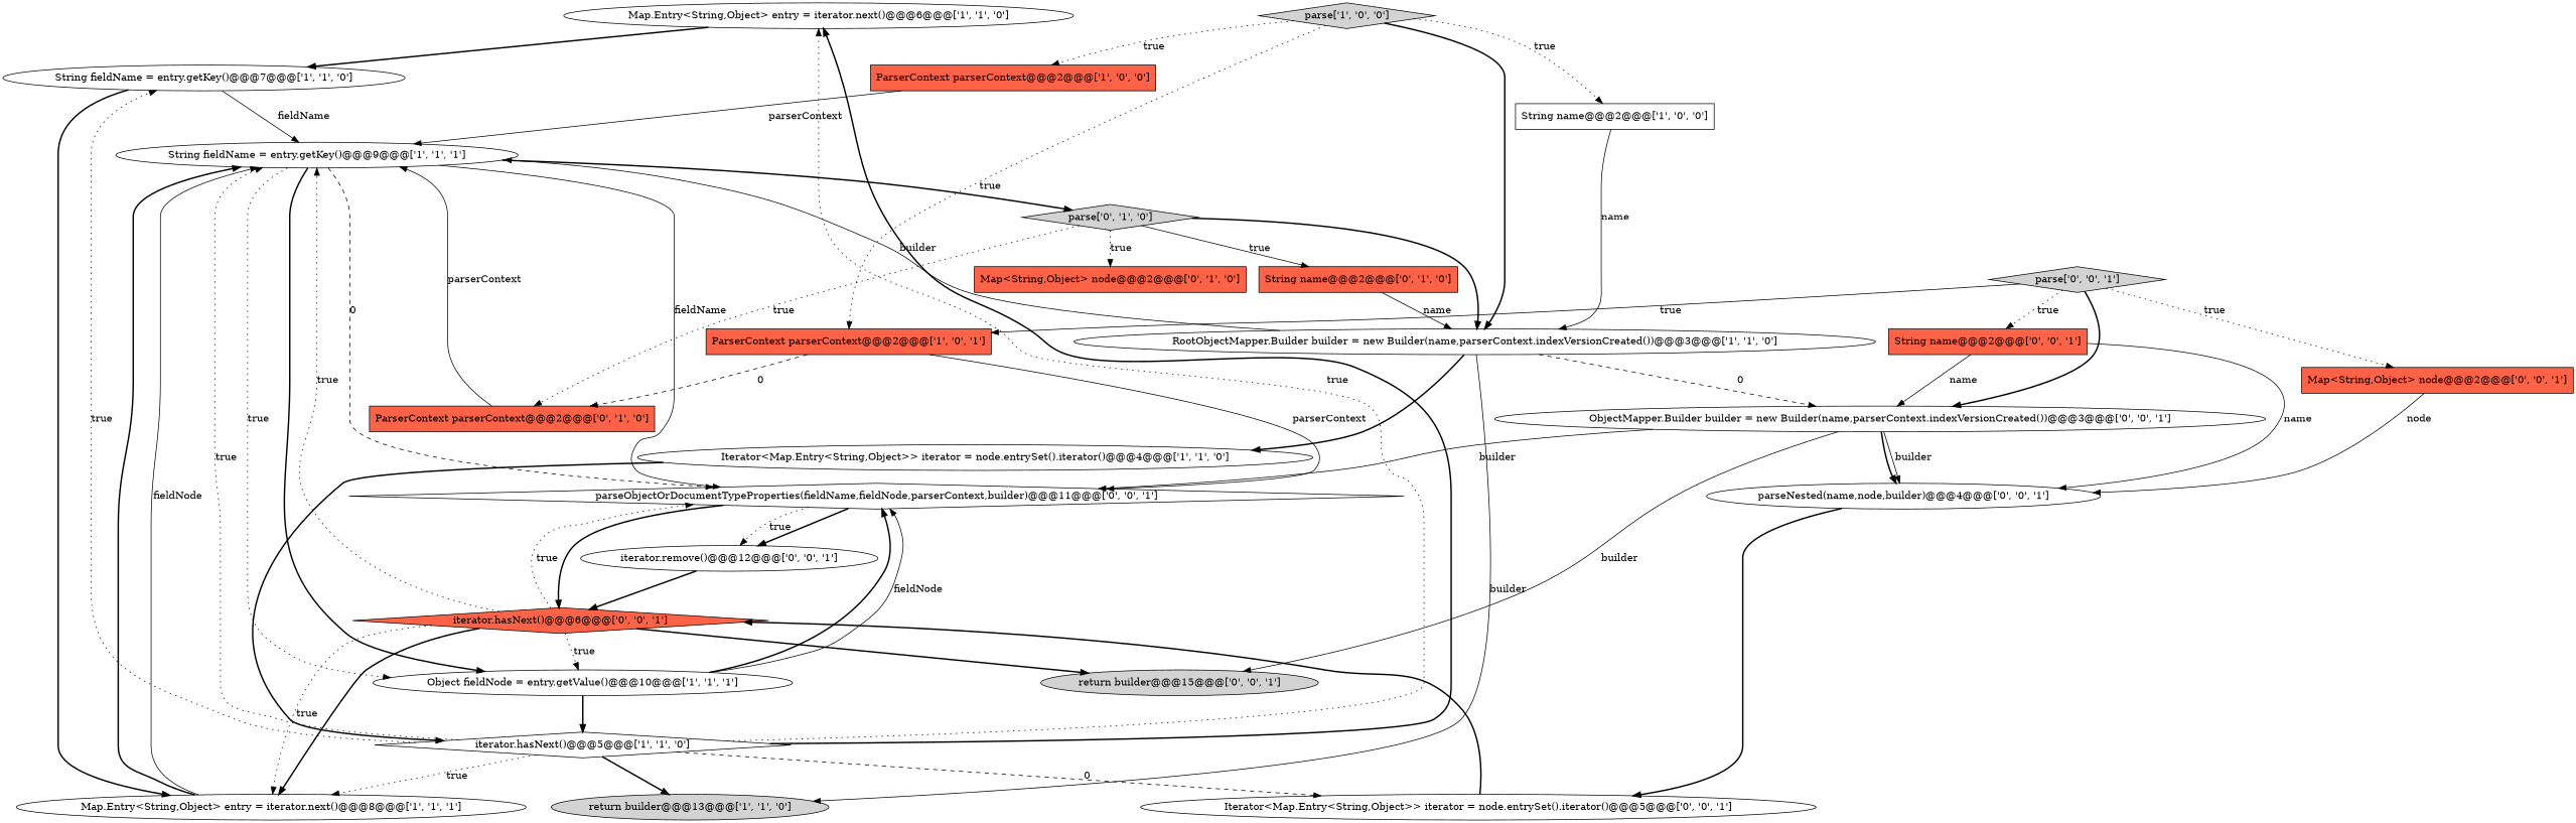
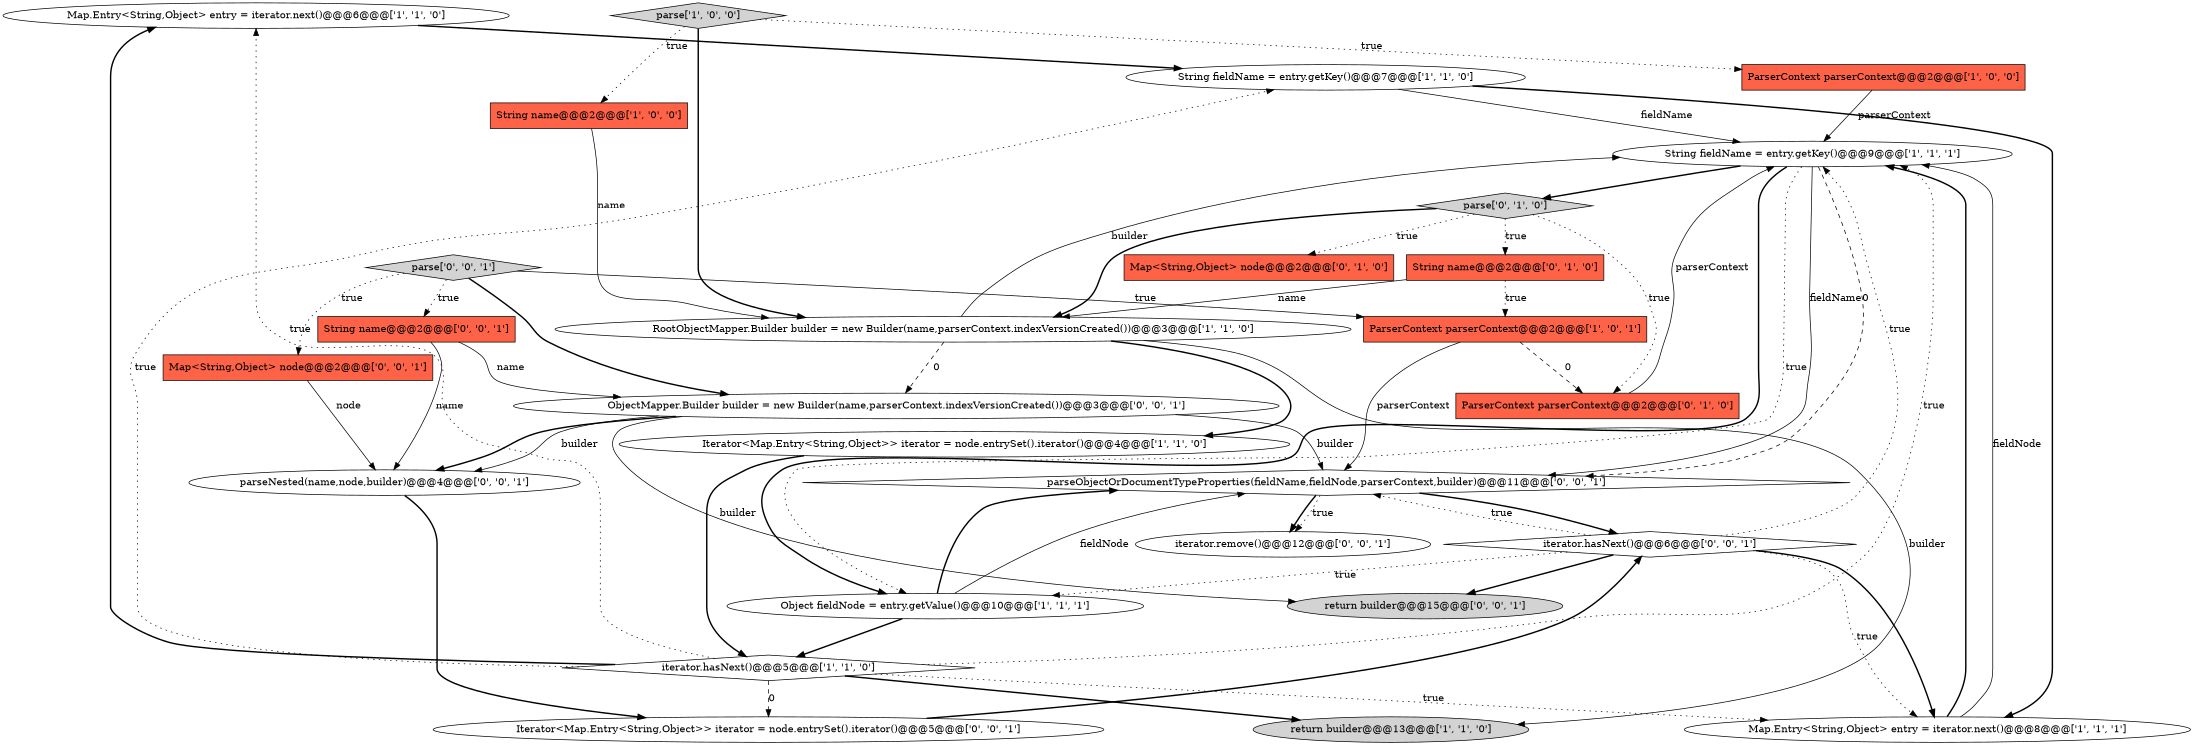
  digraph {
    node [fillcolor=white shape=ellipse style=filled]
    edge [style=bold]
    n1 [label="Map.Entry<String,Object> entry = iterator.next()@@@6@@@['1', '1', '0']"]
    n2 [label="String fieldName = entry.getKey()@@@7@@@['1', '1', '0']"]
    n3 [label="String fieldName = entry.getKey()@@@9@@@['1', '1', '1']"]
    n4 [label="Map.Entry<String,Object> entry = iterator.next()@@@8@@@['1', '1', '1']"]
    n5 [fillcolor=lightgray label="parse['0', '1', '0']" shape=diamond]
    n6 [fillcolor=tomato label="ParserContext parserContext@@@2@@@['0', '1', '0']" shape=box]
    n7 [label="RootObjectMapper.Builder builder = new Builder(name,parserContext.indexVersionCreated())@@@3@@@['1', '1', '0']"]
    n8 [fillcolor=tomato label="String name@@@2@@@['0', '1', '0']" shape=box]
    n9 [fillcolor=tomato label="Map<String,Object> node@@@2@@@['0', '1', '0']" shape=box]
    n10 [label="ObjectMapper.Builder builder = new Builder(name,parserContext.indexVersionCreated())@@@3@@@['0', '0', '1']"]
    n11 [label="Iterator<Map.Entry<String,Object>> iterator = node.entrySet().iterator()@@@4@@@['1', '1', '0']"]
    n12 [fillcolor=lightgray label="return builder@@@13@@@['1', '1', '0']"]
    n13 [fillcolor=tomato label="ParserContext parserContext@@@2@@@['1', '0', '1']" shape=box]
    n14 [label="parseObjectOrDocumentTypeProperties(fieldName,fieldNode,parserContext,builder)@@@11@@@['0', '0', '1']" shape=diamond]
    n15 [label="iterator.remove()@@@12@@@['0', '0', '1']"]
-   n16 [fillcolor=tomato label="iterator.hasNext()@@@6@@@['0', '0', '1']" shape=diamond]
+   n16 [label="iterator.hasNext()@@@6@@@['0', '0', '1']" shape=diamond]
    n17 [label="Object fieldNode = entry.getValue()@@@10@@@['1', '1', '1']"]
    n18 [label="iterator.hasNext()@@@5@@@['1', '1', '0']" shape=diamond]
    n19 [label="Iterator<Map.Entry<String,Object>> iterator = node.entrySet().iterator()@@@5@@@['0', '0', '1']"]
    n20 [fillcolor=tomato label="Map<String,Object> node@@@2@@@['0', '0', '1']" shape=box]
    n21 [label="parseNested(name,node,builder)@@@4@@@['0', '0', '1']"]
    n22 [fillcolor=tomato label="String name@@@2@@@['0', '0', '1']" shape=box]
    n23 [fillcolor=lightgray label="return builder@@@15@@@['0', '0', '1']"]
    n24 [fillcolor=lightgray label="parse['1', '0', '0']" shape=diamond]
    n25 [fillcolor=tomato label="ParserContext parserContext@@@2@@@['1', '0', '0']" shape=box]
-   n26 [label="String name@@@2@@@['1', '0', '0']" shape=box]
+   n26 [fillcolor=tomato label="String name@@@2@@@['1', '0', '0']" shape=box]
    n27 [fillcolor=lightgray label="parse['0', '0', '1']" shape=diamond]
    n1 -> n2
    n2 -> n3 [label=fieldName style=solid]
    n2 -> n4
    n3 -> n5
    n3 -> n14 [label=fieldName style=solid]
    n3 -> n14 [label=0 style=dashed]
    n3 -> n17 [label=true style=dotted]
    n3 -> n17
    n4 -> n3 [label=fieldNode style=solid]
    n4 -> n3
    n5 -> n6 [label=true style=dotted]
    n5 -> n7
-   n5 -> n8 [label=true style=solid]
+   n5 -> n8 [label=true style=dotted]
    n5 -> n9 [label=true style=dotted]
    n6 -> n3 [label=parserContext style=solid]
    n7 -> n3 [label=builder style=solid]
    n7 -> n10 [label=0 style=dashed]
    n7 -> n11
    n7 -> n12 [label=builder style=solid]
    n8 -> n7 [label=name style=solid]
    n10 -> n14 [label=builder style=solid]
    n10 -> n21
    n10 -> n21 [label=builder style=solid]
    n10 -> n23 [label=builder style=solid]
    n11 -> n18
    n13 -> n6 [label=0 style=dashed]
    n13 -> n14 [label=parserContext style=solid]
    n14 -> n15
    n14 -> n15 [label=true style=dotted]
    n14 -> n16
-   n15 -> n16
    n16 -> n3 [label=true style=dotted]
    n16 -> n4 [label=true style=dotted]
    n16 -> n4
    n16 -> n14 [label=true style=dotted]
    n16 -> n17 [label=true style=dotted]
    n16 -> n23
    n17 -> n14
    n17 -> n14 [label=fieldNode style=solid]
    n17 -> n18
    n18 -> n1
    n18 -> n1 [label=true style=dotted]
    n18 -> n2 [label=true style=dotted]
    n18 -> n3 [label=true style=dotted]
    n18 -> n4 [label=true style=dotted]
    n18 -> n12
    n18 -> n19 [label=0 style=dashed]
    n19 -> n16
    n20 -> n21 [label="node" style=solid]
    n21 -> n19
    n22 -> n10 [label=name style=solid]
    n22 -> n21 [label=name style=solid]
    n24 -> n7
-   n24 -> n13 [label=true style=dotted]
+   n8 -> n13 [label=true style=dotted]
    n24 -> n25 [label=true style=dotted]
    n24 -> n26 [label=true style=dotted]
    n25 -> n3 [label=parserContext style=solid]
    n26 -> n7 [label=name style=solid]
    n27 -> n10
    n27 -> n13 [label=true style=solid]
    n27 -> n20 [label=true style=dotted]
    n27 -> n22 [label=true style=dotted]
  }
